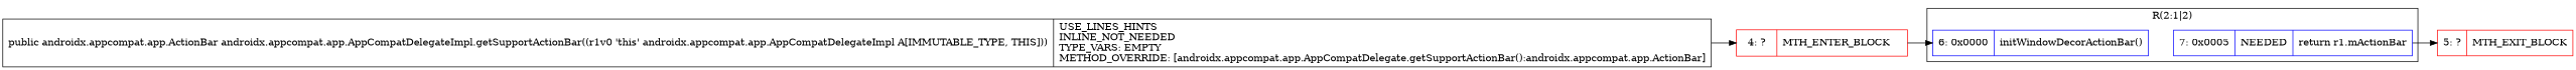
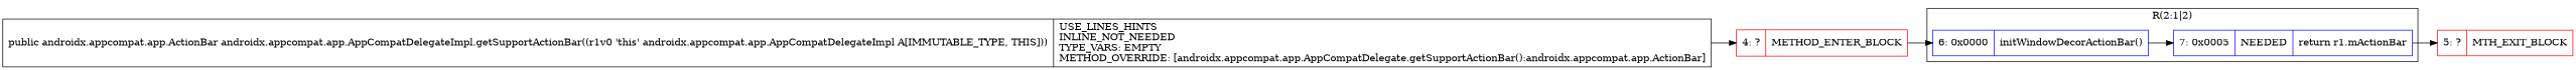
  digraph {
    rankdir=LR
    node [color=blue shape=record]
    n1 [label="{6\:\ 0x0000|initWindowDecorActionBar()\l}"]
    n2 [label="{7\:\ 0x0005|NEEDED\l|return r1.mActionBar\l}"]
    n3 [color=red label="{5\:\ ?|MTH_EXIT_BLOCK\l}"]
-   n4 [color=red label="{4\:\ ?|MTH_ENTER_BLOCK\l}"]
+   n4 [color=red label="{4\:\ ?|METHOD_ENTER_BLOCK\l}"]
    n5 [label="{public androidx.appcompat.app.ActionBar androidx.appcompat.app.AppCompatDelegateImpl.getSupportActionBar((r1v0 'this' androidx.appcompat.app.AppCompatDelegateImpl A[IMMUTABLE_TYPE, THIS]))  | USE_LINES_HINTS\lINLINE_NOT_NEEDED\lTYPE_VARS: EMPTY\lMETHOD_OVERRIDE: [androidx.appcompat.app.AppCompatDelegate.getSupportActionBar():androidx.appcompat.app.ActionBar]\l}" color=""]
    subgraph cluster_1 {
      label="R(2:1|2)"
      n1
      n2
    }
+   n1 -> n2
    n2 -> n3
    n4 -> n1
    n5 -> n4
  }
